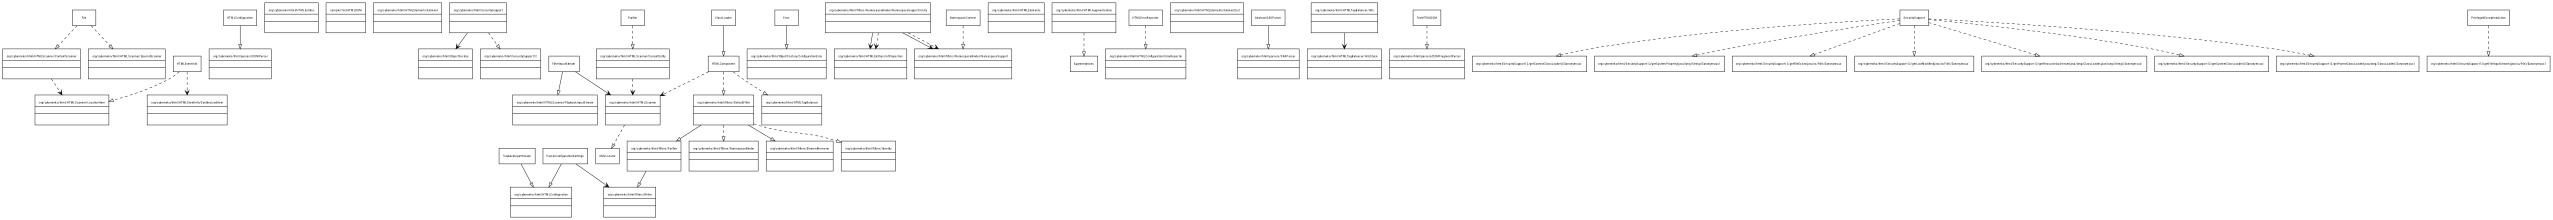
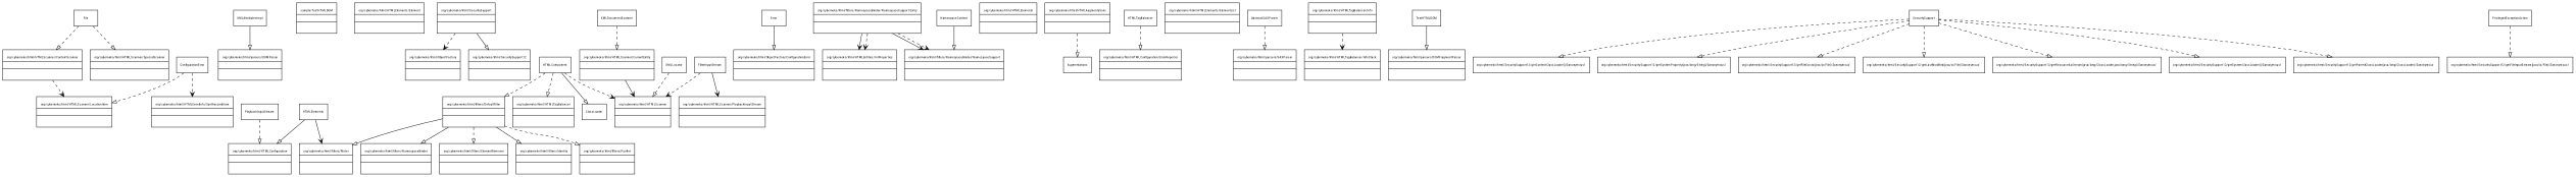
  digraph {
    fontname="Roboto Condensed"
    fontsize=8
    node [fontname="Roboto Condensed" fontsize=8 shape=record]
    edge [arrowhead=empty fontname="Roboto Condensed" fontsize=8 style=dashed]
    n1 [label="{\n 		org/cyberneko/html/HTMLScanner/LocationItem|\n 		|\n 		\n	}"]
    n2 [label="{\n 		org/cyberneko/html/HTMLScanner/ContentScanner|\n 		|\n 		\n	}"]
    n3 [label="{\n 		org/cyberneko/html/parsers/DOMParser|\n 		|\n 		\n	}"]
-   n4 [label="{\n 		org/cyberneko/html/HTMLEntities|\n 		|\n 		\n	}"]
    n5 [label="{\n 		sample/TestHTMLDOM|\n 		|\n 		\n	}"]
    n6 [label="{\n 		org/cyberneko/html/HTMLElements/Element|\n 		|\n 		\n	}"]
    n7 [label="{\n 		org/cyberneko/html/SecuritySupport|\n 		|\n 		\n	}"]
    n8 [label="{\n 		org/cyberneko/html/ObjectFactory|\n 		|\n 		\n	}"]
    n9 [label="{\n 		org/cyberneko/html/SecuritySupport12|\n 		|\n 		\n	}"]
    n10 [label="{\n 		org/cyberneko/html/filters/NamespaceBinder|\n 		|\n 		\n	}"]
    n11 [label="{\n 		org/cyberneko/html/ObjectFactory/ConfigurationError|\n 		|\n 		\n	}"]
    n12 [label="{\n 		org/cyberneko/html/HTMLEventInfo/SynthesizedItem|\n 		|\n 		\n	}"]
    n13 [label="{\n 		org/cyberneko/html/HTMLEntities/IntProperties|\n 		|\n 		\n	}"]
    n14 [label="{\n 		org/cyberneko/html/HTMLScanner/CurrentEntity|\n 		|\n 		\n	}"]
    n15 [label="{\n 		org/cyberneko/html/HTMLScanner|\n 		|\n 		\n	}"]
    n16 [label="{\n 		org/cyberneko/html/HTMLElements|\n 		|\n 		\n	}"]
    n17 [label="{\n 		org/cyberneko/html/filters/NamespaceBinder/NamespaceSupport/Entry|\n 		|\n 		\n	}"]
    n18 [label="{\n 		org/cyberneko/html/filters/NamespaceBinder/NamespaceSupport|\n 		|\n 		\n	}"]
    n19 [label="{\n 		org/cyberneko/html/HTMLAugmentations|\n 		|\n 		\n	}"]
    Augmentations
    n21 [label="{\n 		org/cyberneko/html/filters/ElementRemover|\n 		|\n 		\n	}"]
    n22 [label="{\n 		org/cyberneko/html/HTMLConfiguration/ErrorReporter|\n 		|\n 		\n	}"]
    n23 [label="{\n 		org/cyberneko/html/filters/DefaultFilter|\n 		|\n 		\n	}"]
    n24 [label="{\n 		org/cyberneko/html/filters/Writer|\n 		|\n 		\n	}"]
    n25 [label="{\n 		org/cyberneko/html/filters/Identity|\n 		|\n 		\n	}"]
    n26 [label="{\n 		org/cyberneko/html/filters/Purifier|\n 		|\n 		\n	}"]
    n27 [label="{\n 		org/cyberneko/html/HTMLTagBalancer|\n 		|\n 		\n	}"]
    n28 [label="{\n 		org/cyberneko/html/HTMLConfiguration|\n 		|\n 		\n	}"]
    n29 [label="{\n 		org/cyberneko/html/HTMLElements/ElementList|\n 		|\n 		\n	}"]
    n30 [label="{\n 		org/cyberneko/html/parsers/SAXParser|\n 		|\n 		\n	}"]
    n31 [label="{\n 		org/cyberneko/html/HTMLTagBalancer/InfoStack|\n 		|\n 		\n	}"]
    n32 [label="{\n 		org/cyberneko/html/HTMLScanner/PlaybackInputStream|\n 		|\n 		\n	}"]
    n33 [label="{\n 		org/cyberneko/html/HTMLTagBalancer/Info|\n 		|\n 		\n	}"]
    n34 [label="{\n 		org/cyberneko/html/parsers/DOMFragmentParser|\n 		|\n 		\n	}"]
    n35 [label="{\n 		org/cyberneko/html/HTMLScanner/SpecialScanner|\n 		|\n 		\n	}"]
    n36 [label=ClassLoader]
    HTMLComponent
    Error
    FilterInputStream
    AbstractSAXParser
-   XMLAttributesImpl [label=HTMLConfiguration]
-   ParserConfigurationSettings
-   HTMLEventInfo
-   XMLDocumentScanner [label=Purifier]
+   XMLAttributesImpl
+   ParserConfigurationSettings [label=HTMLElements]
+   HTMLEventInfo [label=ConfigurationError]
+   XMLDocumentScanner
    n45 [label=SecuritySupport]
    "org/cyberneko/html/SecuritySupport12/getContextClassLoader()/$anonymous1"
    "org/cyberneko/html/SecuritySupport12/getSystemProperty(java/lang/String)/$anonymous1"
    "org/cyberneko/html/SecuritySupport12/getFileExists(java/io/File)/$anonymous1"
    "org/cyberneko/html/SecuritySupport12/getLastModified(java/io/File)/$anonymous1"
    "org/cyberneko/html/SecuritySupport12/getResourceAsStream(java/lang/ClassLoader,java/lang/String)/$anonymous1"
    "org/cyberneko/html/SecuritySupport12/getSystemClassLoader()/$anonymous1"
    "org/cyberneko/html/SecuritySupport12/getParentClassLoader(java/lang/ClassLoader)/$anonymous1"
    NamespaceContext
    XMLLocator
    n55 [label=TestHTMLDOM]
    n56 [label=PlaybackInputStream]
    n57 [label=File]
-   HTMLErrorReporter
+   HTMLErrorReporter [label=HTMLTagBalancer]
    PrivilegedExceptionAction
    "org/cyberneko/html/SecuritySupport12/getFileInputStream(java/io/File)/$anonymous1"
    n2 -> n1 [arrowhead=open]
-   n7 -> n8 [arrowhead=open style=solid]
-   n7 -> n9
-   n14 -> n15 [arrowhead=open]
+   n7 -> n8 [arrowhead=open]
+   n7 -> n9 [style=solid]
+   n14 -> n15 [arrowhead=open style=solid]
    n17 -> n13 [arrowhead=open style=solid]
    n17 -> n13 [arrowhead=open]
    n17 -> n18 [arrowhead=open style=solid]
    n17 -> n18 [arrowhead=open]
    n19 -> Augmentations
-   n23 -> n10
-   n23 -> n21 [style=solid]
-   n26 -> n24 [style=solid]
-   n23 -> n25
-   n23 -> n26 [style=solid]
-   n33 -> n31 [arrowhead=open style=solid]
-   n36 -> HTMLComponent [style=solid]
+   n23 -> n10 [style=solid]
+   n23 -> n21
+   n23 -> n24 [style=solid]
+   n23 -> n25 [style=solid]
+   n23 -> n26
+   n33 -> n31 [arrowhead=open]
+   HTMLComponent -> n36 [style=solid]
    HTMLComponent -> n15 [arrowhead=open]
    HTMLComponent -> n23
    HTMLComponent -> n27
    Error -> n11 [style=solid]
-   FilterInputStream -> n15 [arrowhead=open style=solid]
-   FilterInputStream -> n32 [style=solid]
-   AbstractSAXParser -> n30 [style=solid]
+   FilterInputStream -> n15 [arrowhead=open]
+   FilterInputStream -> n32 [arrowhead=open style=solid]
+   AbstractSAXParser -> n30
    XMLAttributesImpl -> n3 [style=solid]
    ParserConfigurationSettings -> n24 [arrowhead=open style=solid]
    ParserConfigurationSettings -> n28 [style=solid]
    HTMLEventInfo -> n1
    HTMLEventInfo -> n12 [arrowhead=open]
    XMLDocumentScanner -> n14
    n45 -> "org/cyberneko/html/SecuritySupport12/getContextClassLoader()/$anonymous1"
    n45 -> "org/cyberneko/html/SecuritySupport12/getSystemProperty(java/lang/String)/$anonymous1"
    n45 -> "org/cyberneko/html/SecuritySupport12/getFileExists(java/io/File)/$anonymous1"
    n45 -> "org/cyberneko/html/SecuritySupport12/getLastModified(java/io/File)/$anonymous1"
    n45 -> "org/cyberneko/html/SecuritySupport12/getResourceAsStream(java/lang/ClassLoader,java/lang/String)/$anonymous1"
    n45 -> "org/cyberneko/html/SecuritySupport12/getSystemClassLoader()/$anonymous1"
    n45 -> "org/cyberneko/html/SecuritySupport12/getParentClassLoader(java/lang/ClassLoader)/$anonymous1"
-   NamespaceContext -> n18
-   n15 -> XMLLocator
-   n55 -> n34
-   n56 -> n28 [style=solid]
+   NamespaceContext -> n18 [style=solid]
+   XMLLocator -> n15
+   n55 -> n34 [style=solid]
+   n56 -> n28
    n57 -> n2
    n57 -> n35
    HTMLErrorReporter -> n22
    PrivilegedExceptionAction -> "org/cyberneko/html/SecuritySupport12/getFileInputStream(java/io/File)/$anonymous1"
  }
